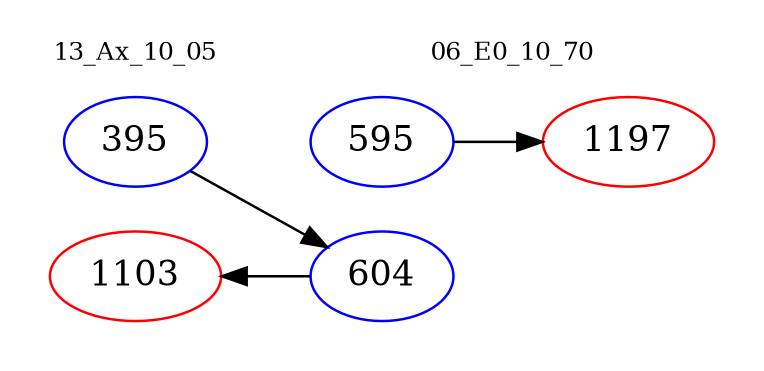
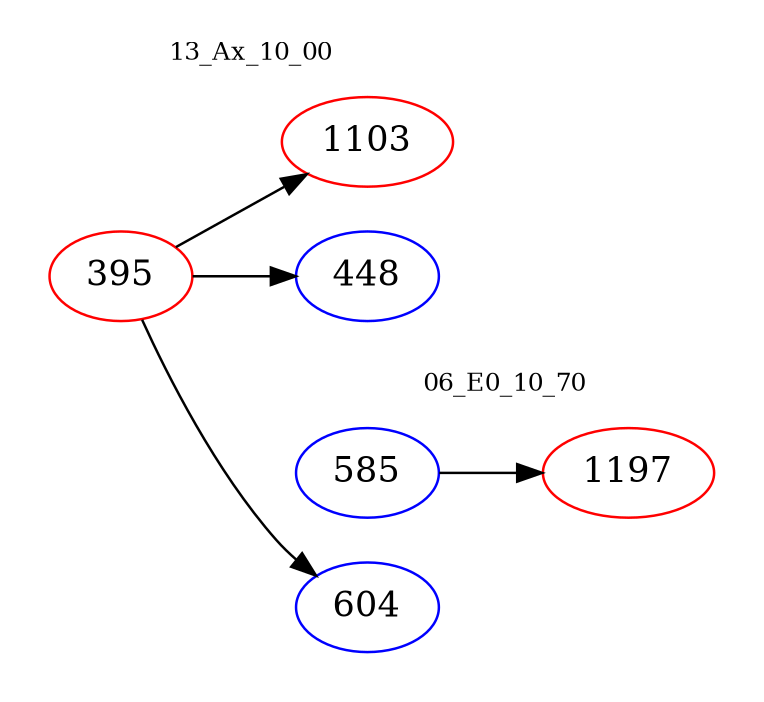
  digraph {
    rankdir=LR
    node [color=blue]
    edge [color=black]
-   n1 [label=395]
+   n1 [color=red label=395]
+   n2 [label=448]
    n3 [color=red label=1103]
-   n4 [label=595]
+   n4 [label=585]
    n5 [label=604]
    n6 [color=red label=1197]
    subgraph cluster_1 {
      color=white
      fontsize=10
-     label="13_Ax_10_05"
+     label="13_Ax_10_00"
      n1
+     n2
      n3
    }
    subgraph cluster_2 {
      color=white
      fontsize=10
      label="06_E0_10_70"
      n4
      n5
      n6
    }
-   n5 -> n3
+   n1 -> n2
+   n1 -> n3
    n1 -> n5
    n4 -> n6
  }
